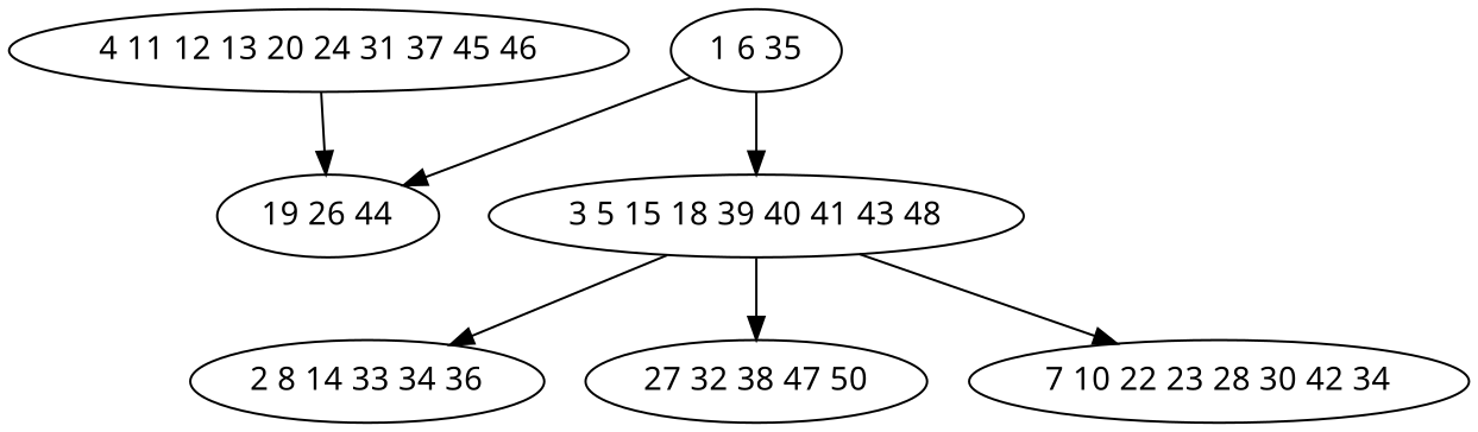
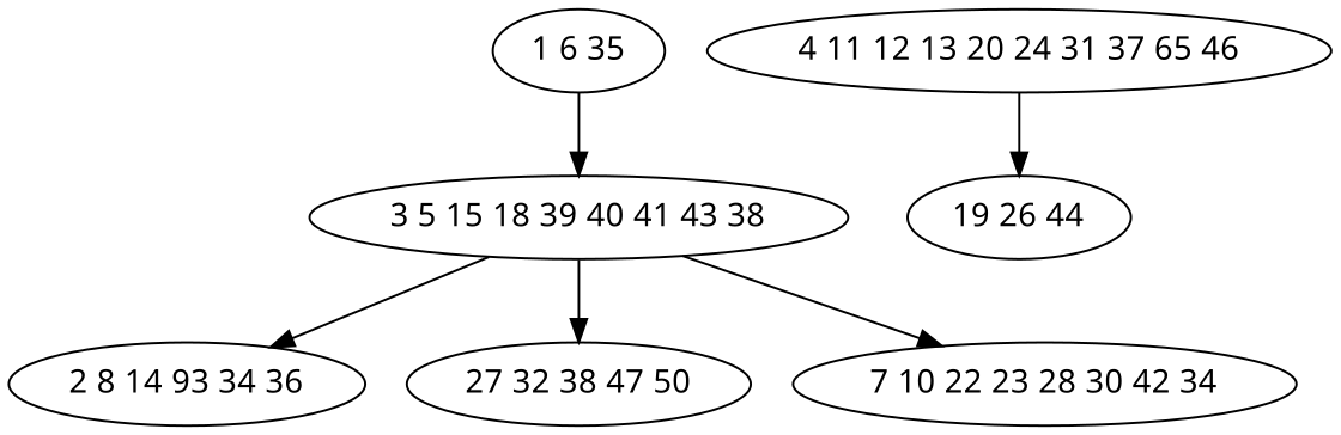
  digraph {
    fontname="Noto Sans"
    node [fontname="Noto Sans"]
    edge [fontname="Noto Sans"]
    n1 [label="1 6 35"]
    n2 [label="19 26 44"]
-   n3 [label="3 5 15 18 39 40 41 43 48"]
-   n4 [label="2 8 14 33 34 36"]
+   n3 [label="3 5 15 18 39 40 41 43 38"]
+   n4 [label="2 8 14 93 34 36"]
    n5 [label="27 32 38 47 50"]
    n6 [label="7 10 22 23 28 30 42 34"]
-   n7 [label="4 11 12 13 20 24 31 37 45 46"]
-   n1 -> n2
+   n7 [label="4 11 12 13 20 24 31 37 65 46"]
    n1 -> n3
    n3 -> n4
    n3 -> n5
    n3 -> n6
    n7 -> n2
  }
